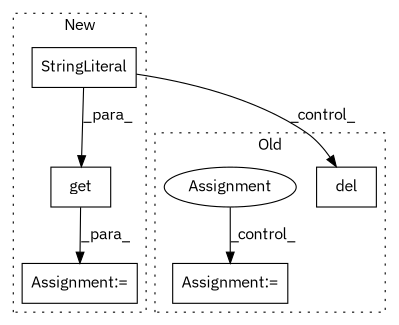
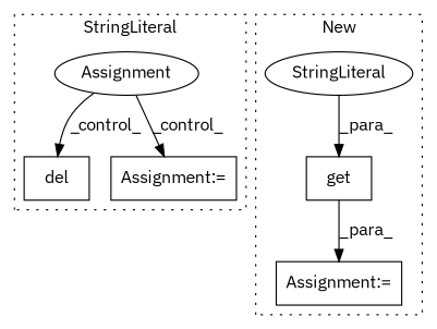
  digraph {
    fontname="IBM Plex Sans"
    node [a=32 fontname="IBM Plex Sans" l="4,1" shape=box]
    edge [fontname="IBM Plex Sans"]
    n1 [label=del s="2953,2966"]
    n2 [a=42 label=Assignment shape=ellipse l=""]
    n3 [a=7 l="53,3" label="Assignment:=" s="3027,3237"]
    n4 [label=get s="2749,2778"]
    n5 [a=7 l=1 label="Assignment:=" s=2737]
-   n6 [a=45 l=19 label=StringLiteral s=2753]
+   n6 [a=45 l=19 label=StringLiteral s=2753 shape=ellipse]
    subgraph cluster_1 {
-     label=Old
+     label=StringLiteral
      style=dotted
      n1
      n2
      n3
    }
    subgraph cluster_2 {
      label=New
      style=dotted
      n4
      n5
      n6
    }
-   n6 -> n1 [label=_control_]
+   n2 -> n1 [label=_control_]
    n2 -> n3 [label=_control_]
    n4 -> n5 [label=_para_]
    n6 -> n4 [label=_para_]
  }
